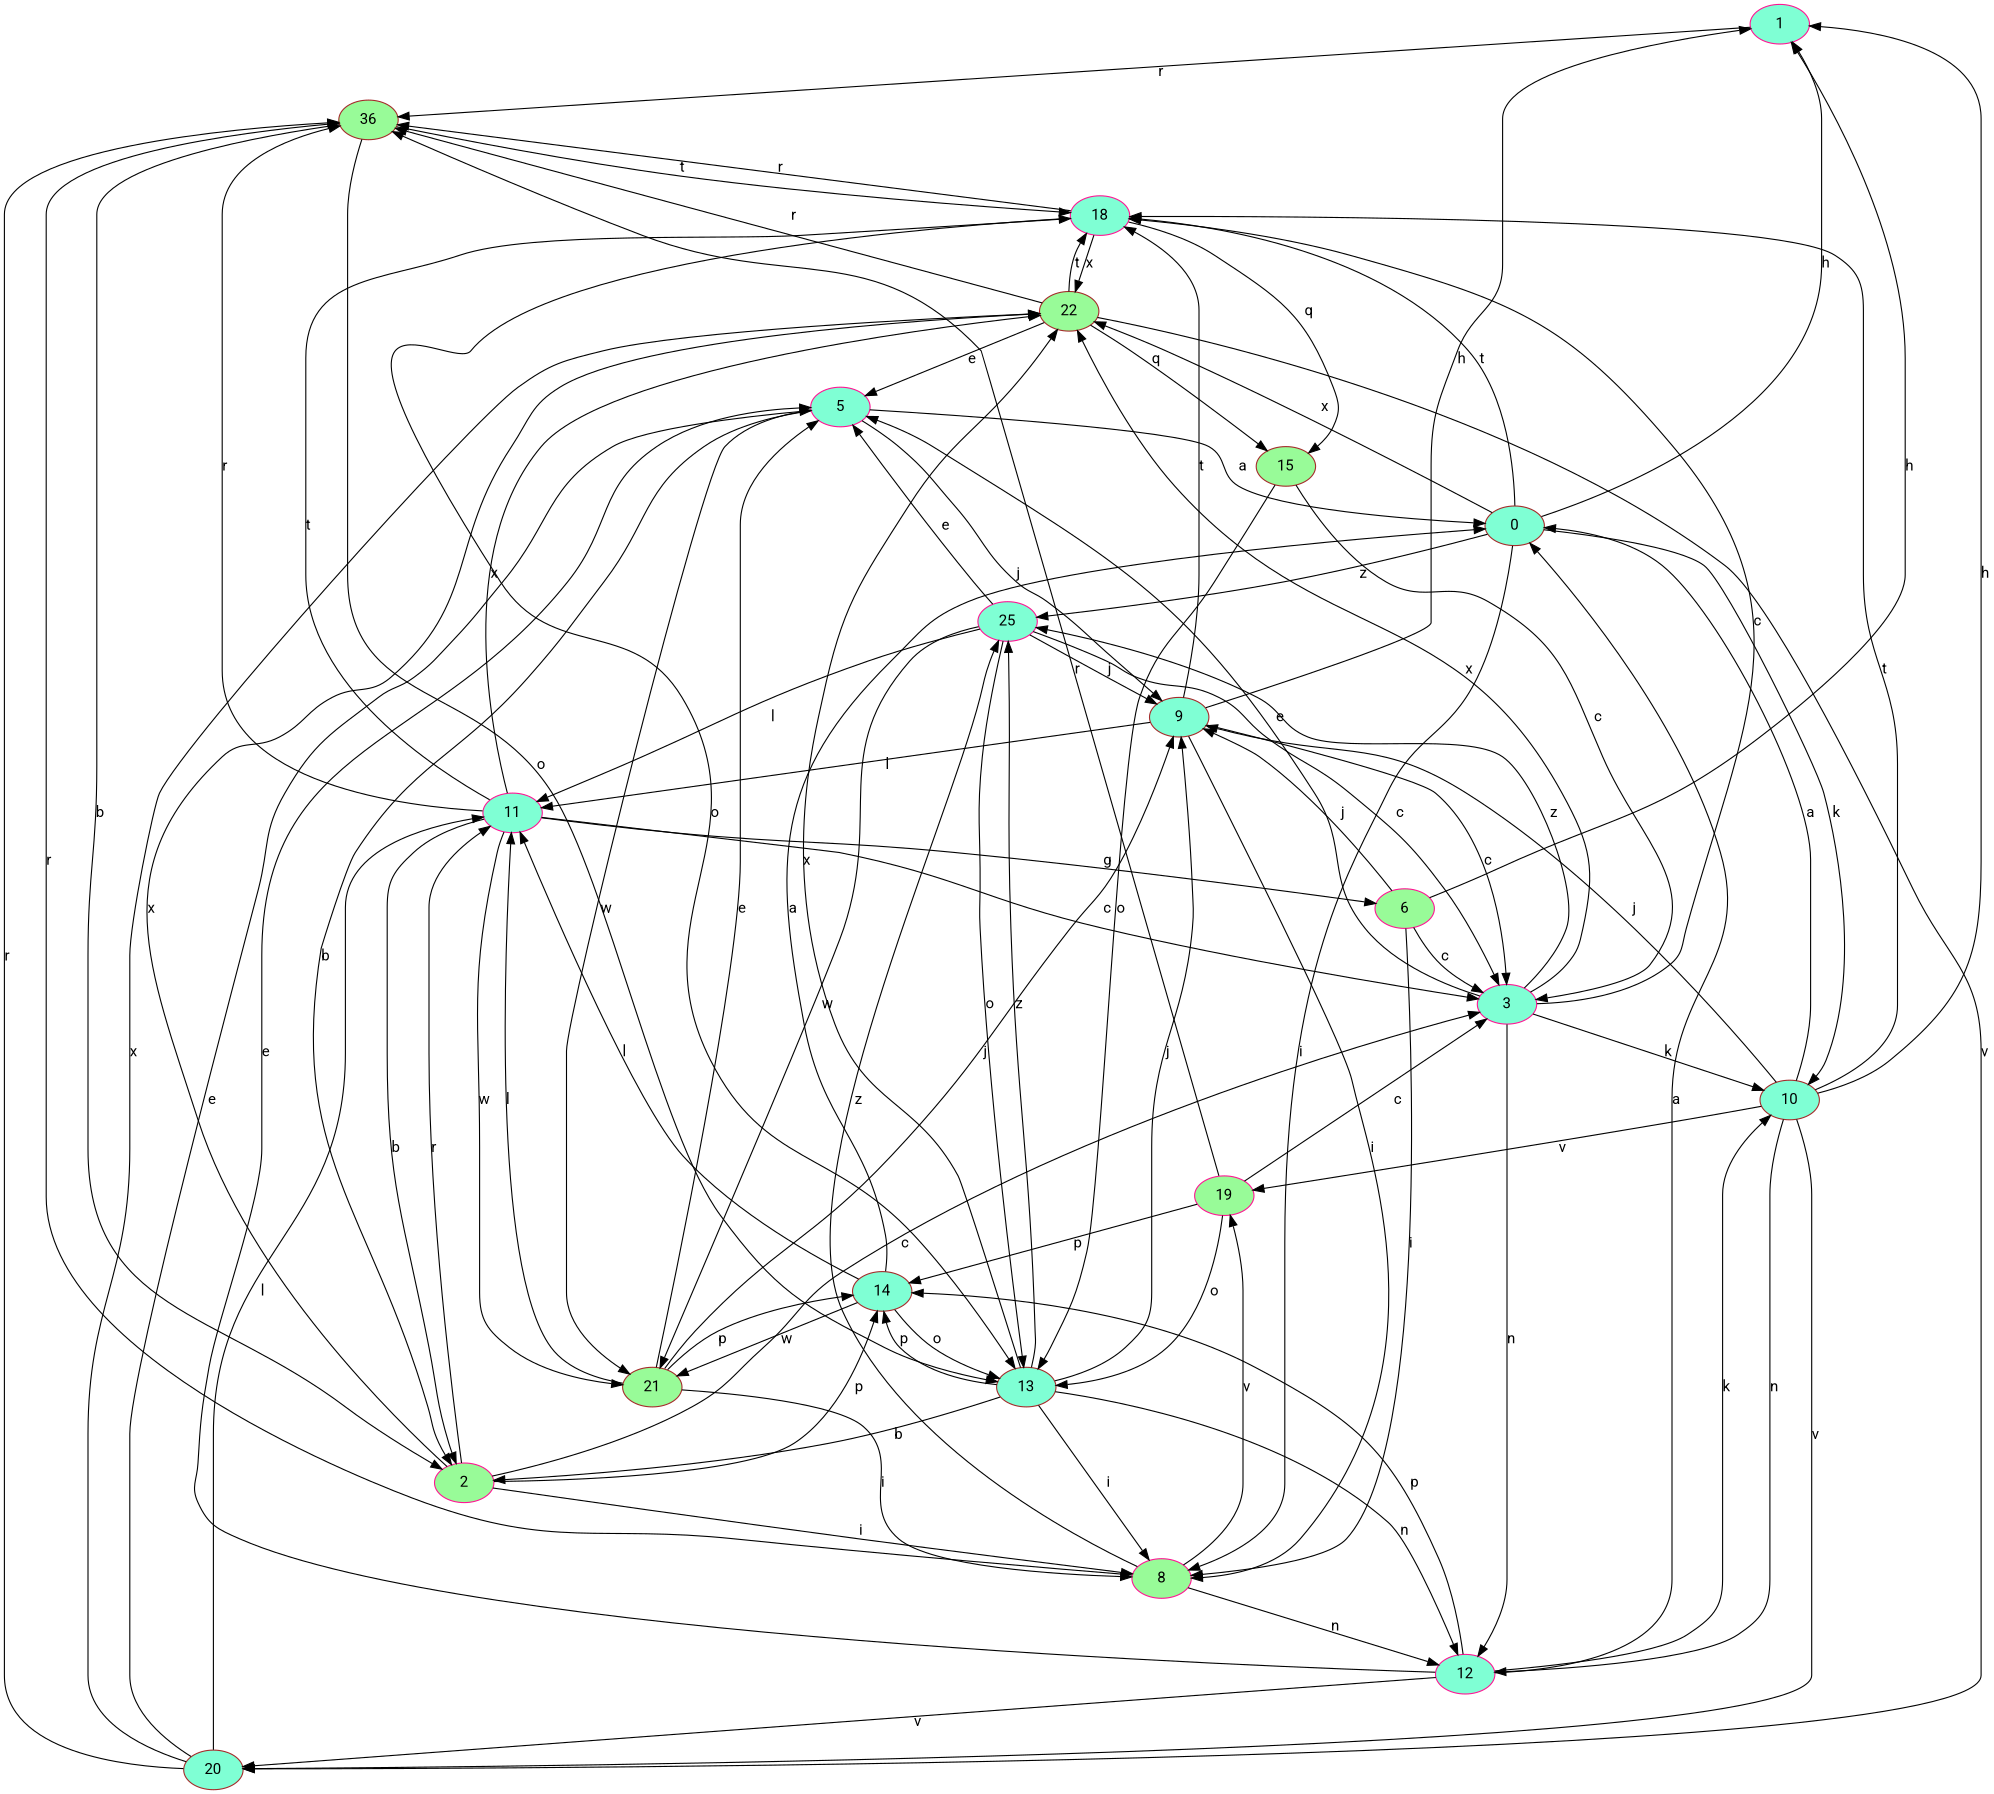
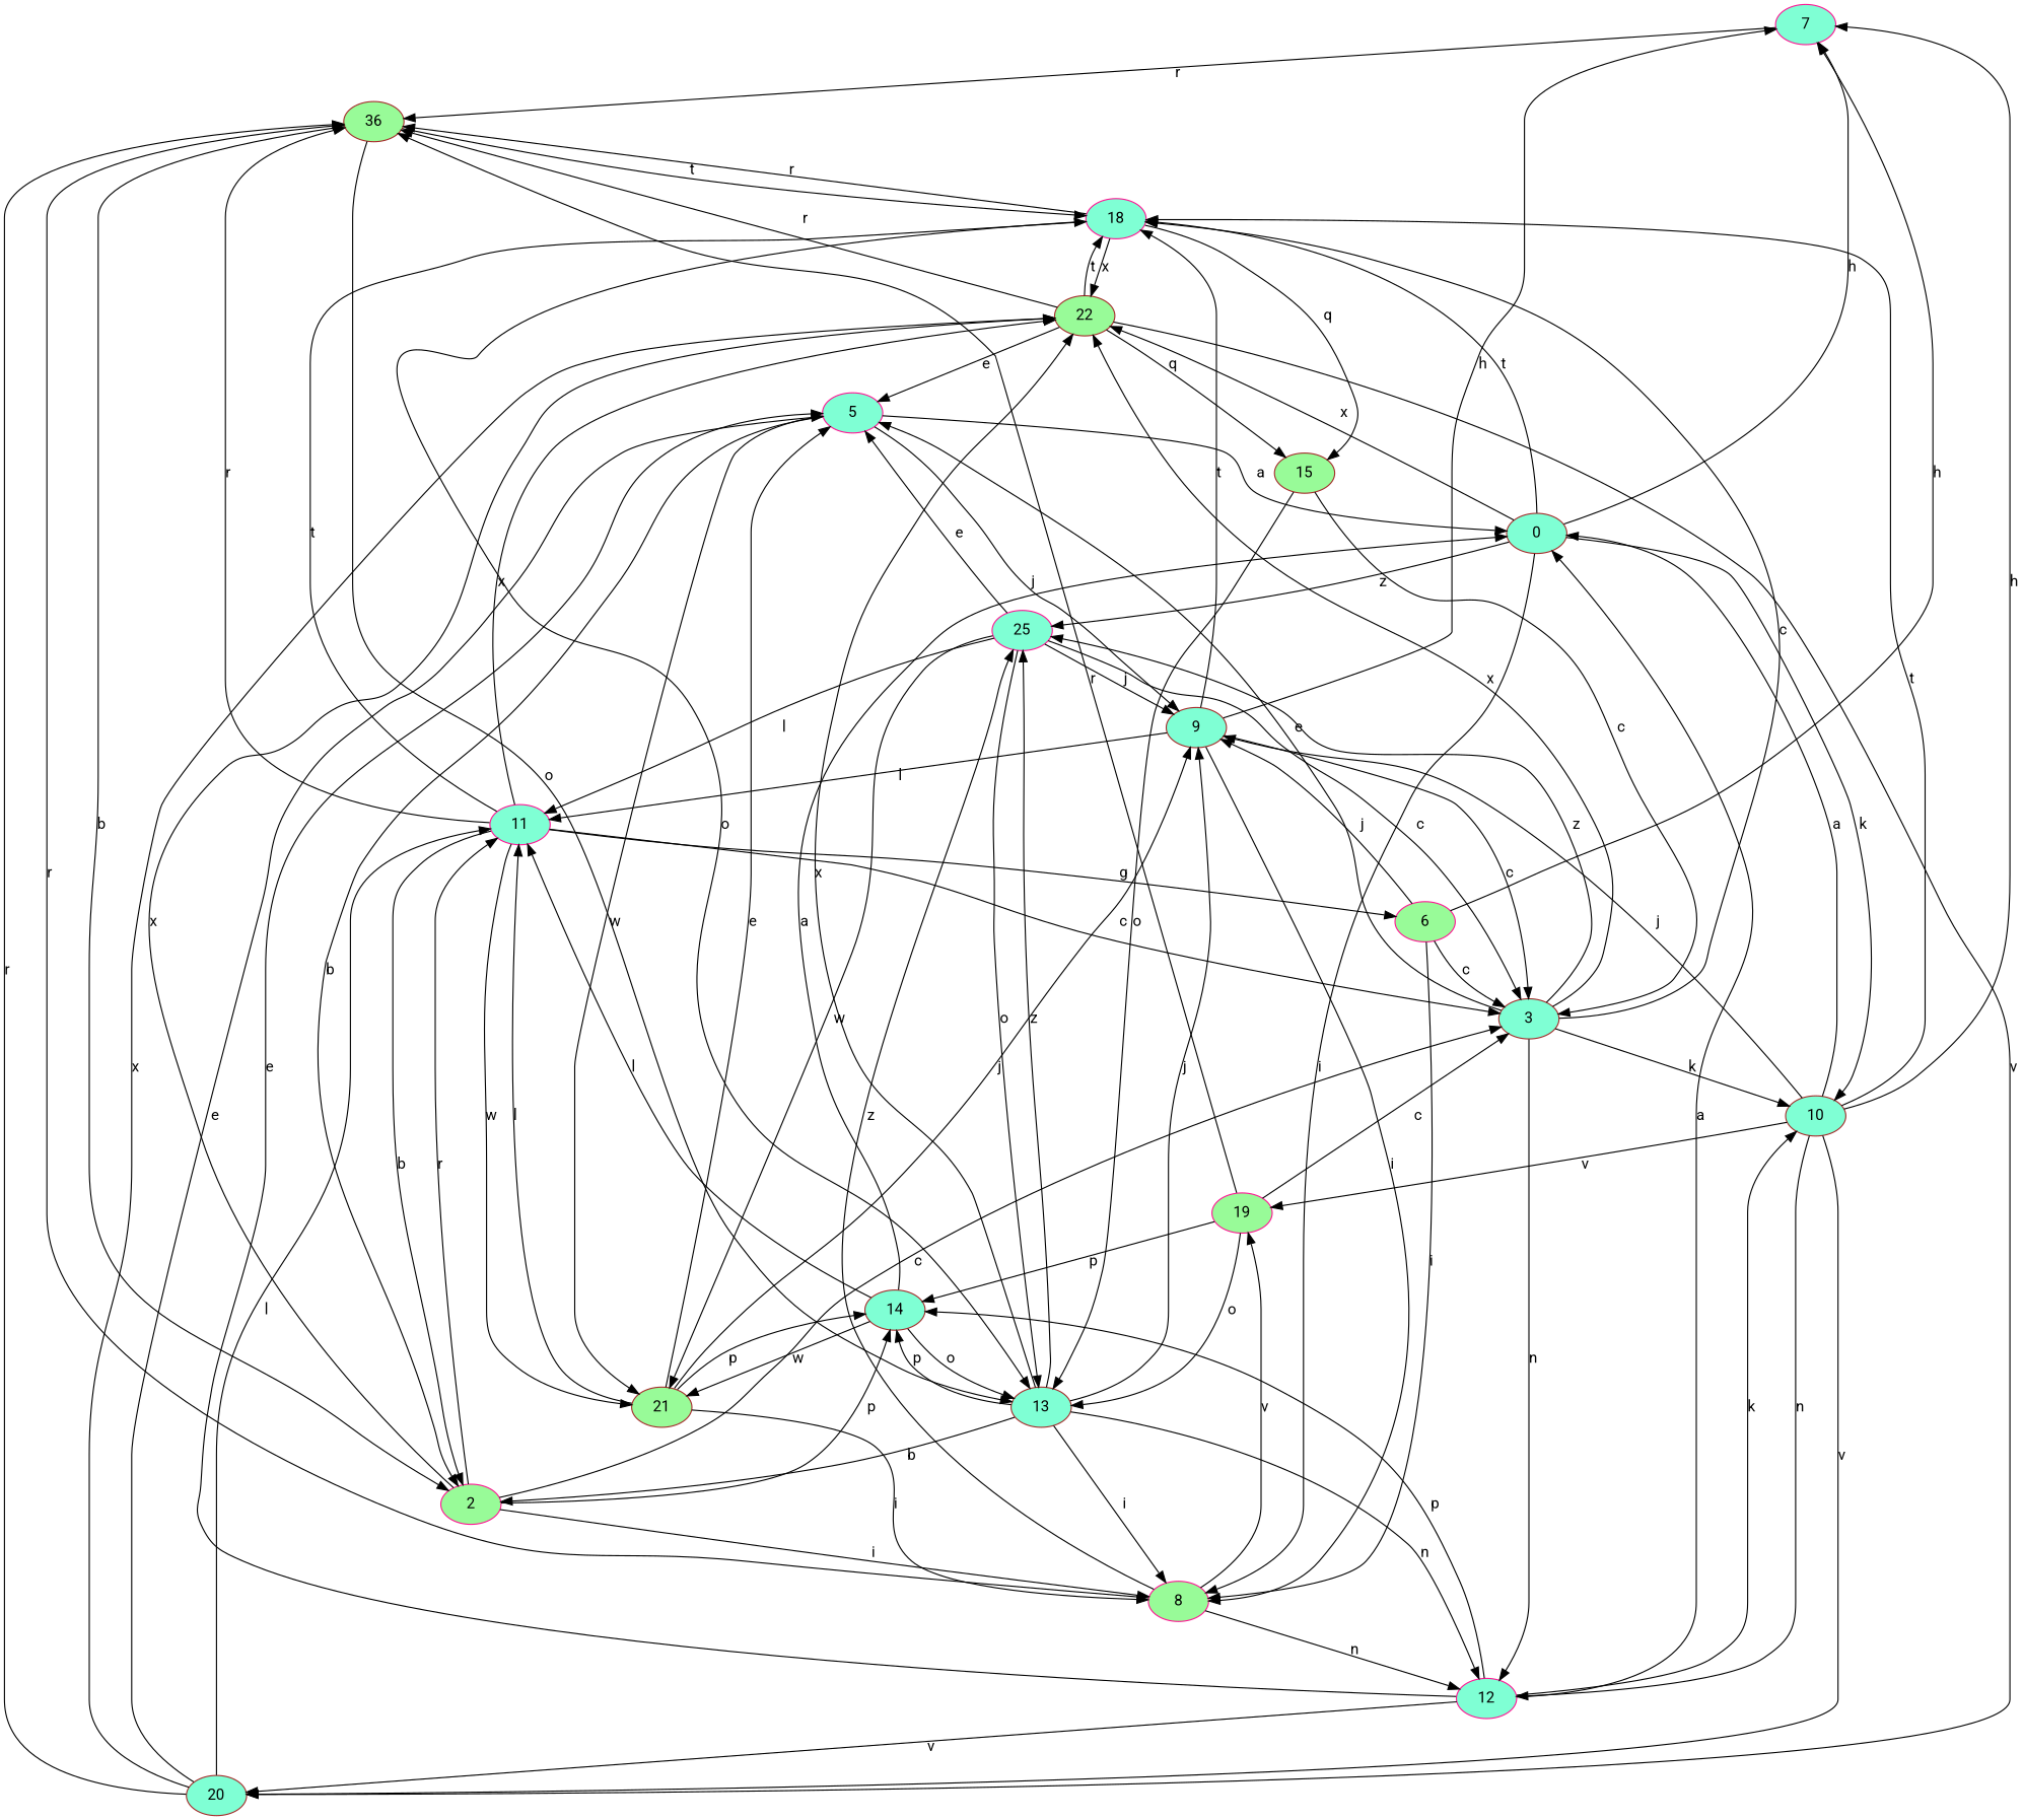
  strict digraph {
    fontname=Roboto
    node [color=brown fillcolor=aquamarine fontname=Roboto style=filled]
    edge [fontname=Roboto]
-   7 [color=deeppink label=1]
+   7 [color=deeppink]
    0
    8 [color=deeppink fillcolor=palegreen]
    10
    18 [color=deeppink]
    22 [fillcolor=palegreen]
    25 [color=deeppink]
    n8 [fillcolor=palegreen label=36]
    12 [color=deeppink]
    19 [color=deeppink fillcolor=palegreen]
    9
    20
    13
    15 [fillcolor=palegreen]
    5 [color=deeppink]
-   3 [color=deeppink]
+   3
    11 [color=deeppink]
    21 [fillcolor=palegreen]
    2 [color=deeppink fillcolor=palegreen]
    14
    6 [color=deeppink fillcolor=palegreen]
    7 -> n8 [label=r]
    0 -> 7 [label=h]
    0 -> 8 [label=i]
    0 -> 10 [label=k]
    0 -> 18 [label=t]
    0 -> 22 [label=x]
    0 -> 25 [label=z]
    8 -> 25 [label=z]
    8 -> n8 [label=r]
    8 -> 12 [label=n]
    8 -> 19 [label=v]
    10 -> 7 [label=h]
    10 -> 0 [label=a]
    10 -> 18 [label=t]
    10 -> 12 [label=n]
    10 -> 19 [label=v]
    10 -> 9 [label=j]
    10 -> 20 [label=v]
    18 -> 22 [label=x]
    18 -> n8 [label=r]
    18 -> 13 [label=o]
    18 -> 15 [label=q]
    22 -> 18 [label=t]
    22 -> n8 [label=r]
    22 -> 20 [label=v]
    22 -> 15 [label=q]
    22 -> 5 [label=e]
    25 -> 9 [label=j]
    25 -> 13 [label=o]
    25 -> 5 [label=e]
    25 -> 3 [label=c]
    25 -> 11 [label=l]
    25 -> 21 [label=w]
    n8 -> 18 [label=t]
    n8 -> 13 [label=o]
    n8 -> 2 [label=b]
    12 -> 0 [label=a]
    12 -> 10 [label=k]
    12 -> 20 [label=v]
    12 -> 5 [label=e]
    12 -> 14 [label=p]
    19 -> n8 [label=r]
    19 -> 13 [label=o]
    19 -> 3 [label=c]
    19 -> 14 [label=p]
    9 -> 7 [label=h]
    9 -> 8 [label=i]
    9 -> 18 [label=t]
    9 -> 3 [label=c]
    9 -> 11 [label=l]
    20 -> 22 [label=x]
    20 -> n8 [label=r]
    20 -> 5 [label=e]
    20 -> 11 [label=l]
    13 -> 8 [label=i]
    13 -> 22 [label=x]
    13 -> 25 [label=z]
    13 -> 12 [label=n]
    13 -> 9 [label=j]
    13 -> 2 [label=b]
    13 -> 14 [label=p]
    15 -> 13 [label=o]
    15 -> 3 [label=c]
    5 -> 0 [label=a]
    5 -> 9 [label=j]
    5 -> 21 [label=w]
    5 -> 2 [label=b]
    3 -> 10 [label=k]
    3 -> 18 [label=c]
    3 -> 22 [label=x]
    3 -> 25 [label=z]
    3 -> 12 [label=n]
    3 -> 5 [label=e]
    11 -> 18 [label=t]
    11 -> 22 [label=x]
    11 -> n8 [label=r]
    11 -> 3 [label=c]
    11 -> 21 [label=w]
    11 -> 2 [label=b]
    11 -> 6 [label=g]
    21 -> 8 [label=i]
    21 -> 9 [label=j]
    21 -> 5 [label=e]
    21 -> 11 [label=l]
    21 -> 14 [label=p]
    2 -> 8 [label=i]
    2 -> 22 [label=x]
    2 -> 3 [label=c]
    2 -> 11 [label=r]
    2 -> 14 [label=p]
    14 -> 0 [label=a]
    14 -> 13 [label=o]
    14 -> 11 [label=l]
    14 -> 21 [label=w]
    6 -> 7 [label=h]
    6 -> 8 [label=i]
    6 -> 9 [label=j]
    6 -> 3 [label=c]
  }
